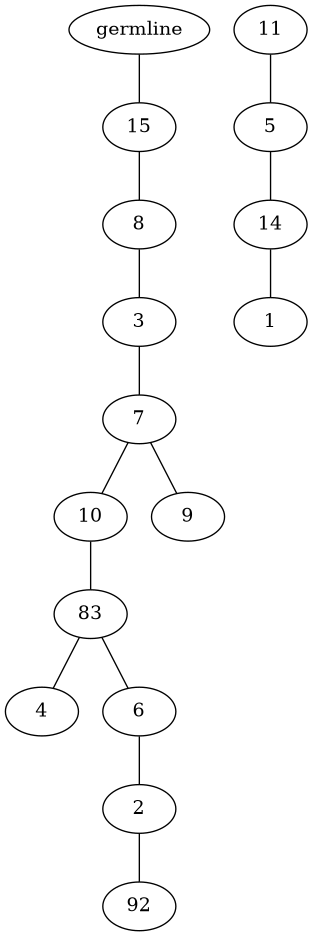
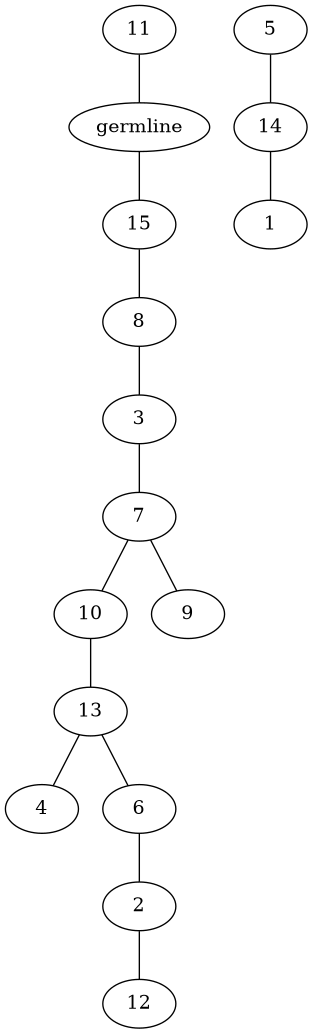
  graph {
    n1 [label=germline]
    n2 [label=15]
    n3 [label=8]
    n4 [label=3]
    n5 [label=7]
    n6 [label=10]
    n7 [label=9]
-   n8 [label=83]
+   n8 [label=13]
    n9 [label=4]
    n10 [label=6]
    n11 [label=2]
-   n12 [label=92]
+   n12 [label=12]
    n13 [label=11]
    n14 [label=5]
    n15 [label=14]
    n16 [label=1]
    n1 -- n2
    n2 -- n3
    n3 -- n4
    n4 -- n5
    n5 -- n6
    n5 -- n7
    n6 -- n8
    n8 -- n9
    n8 -- n10
    n10 -- n11
    n11 -- n12
-   n13 -- n14
+   n13 -- n1
    n14 -- n15
    n15 -- n16
  }
